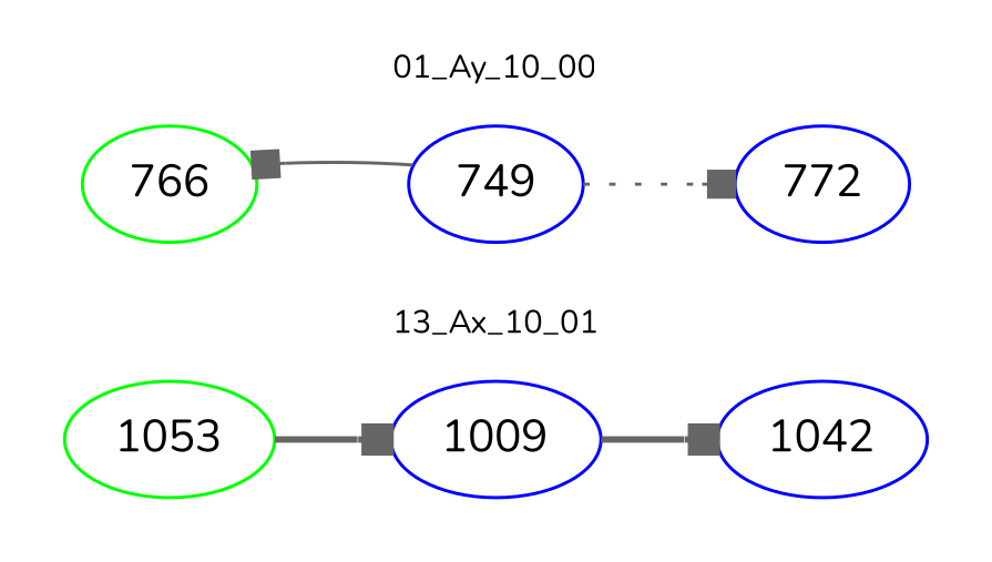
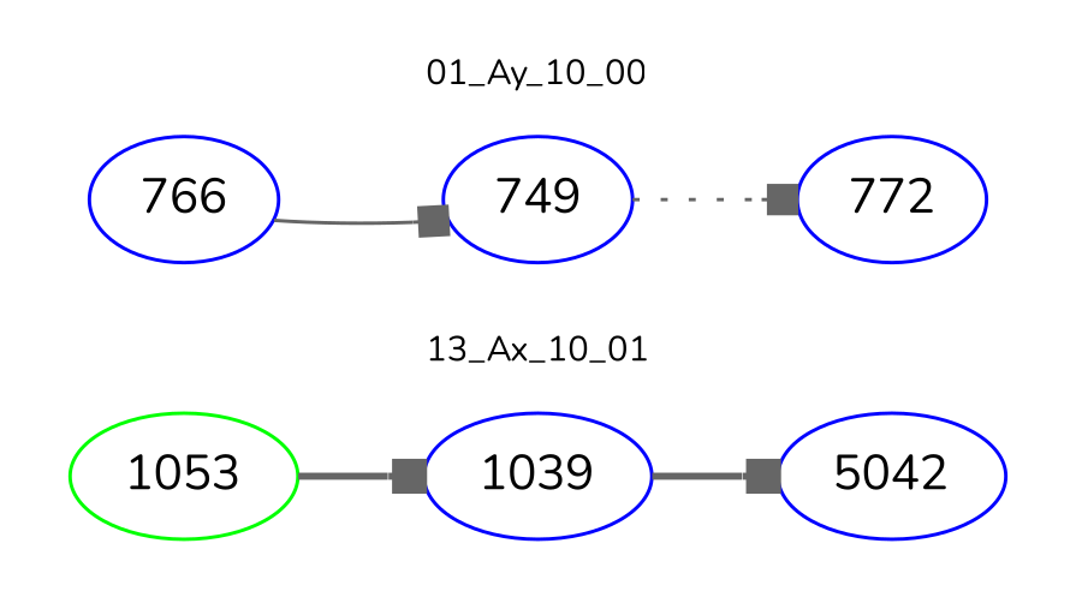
  digraph {
    fontname=Nunito
    rankdir=LR
    node [color=blue fontname=Nunito]
    edge [arrowhead=box color=gray40 fontname=Nunito style=bold]
    n1 [color=green label=1053]
-   n2 [label=1009]
-   n3 [label=1042]
-   n4 [color=green label=766]
+   n2 [label=1039]
+   n3 [label=5042]
+   n4 [label=766]
    n5 [label=749]
    n6 [label=772]
    subgraph cluster_1 {
      color=white
      fontsize=10
      label="13_Ax_10_01"
      n1
      n2
      n3
    }
    subgraph cluster_2 {
      color=white
      fontsize=10
      label="01_Ay_10_00"
      n4
      n5
      n6
    }
    n1 -> n2
    n2 -> n3
-   n5 -> n4 [style=solid]
+   n4 -> n5 [style=solid]
    n5 -> n6 [style=dotted]
  }
